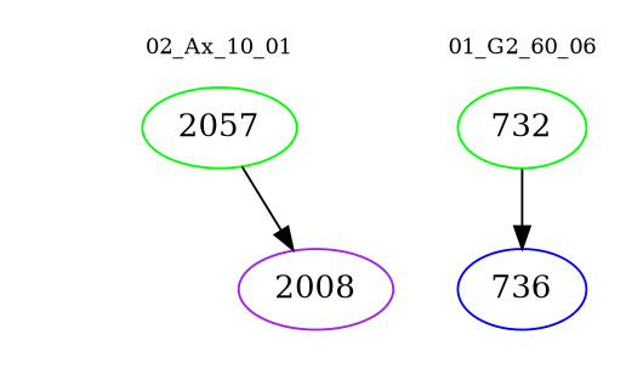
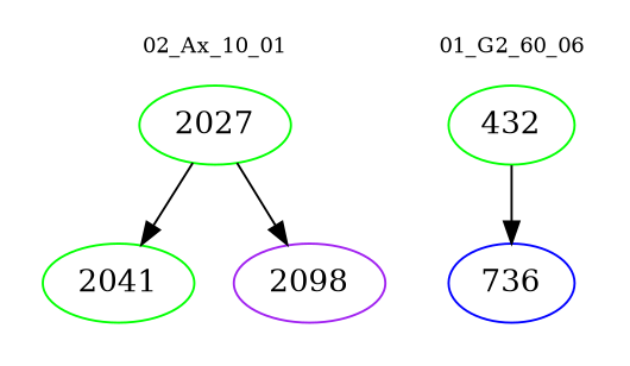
  digraph {
    node [color=green]
    edge [color=black]
-   n1 [label=2057]
-   n3 [color=purple label=2008]
-   n4 [label=732]
+   n1 [label=2027]
+   n2 [label=2041]
+   n3 [color=purple label=2098]
+   n4 [label=432]
    n5 [color=blue label=736]
    subgraph cluster_1 {
      color=white
      fontsize=10
      label="02_Ax_10_01"
      n1
+     n2
      n3
    }
    subgraph cluster_2 {
      color=white
      fontsize=10
      label="01_G2_60_06"
      n4
      n5
    }
+   n1 -> n2
    n1 -> n3
    n4 -> n5
  }
